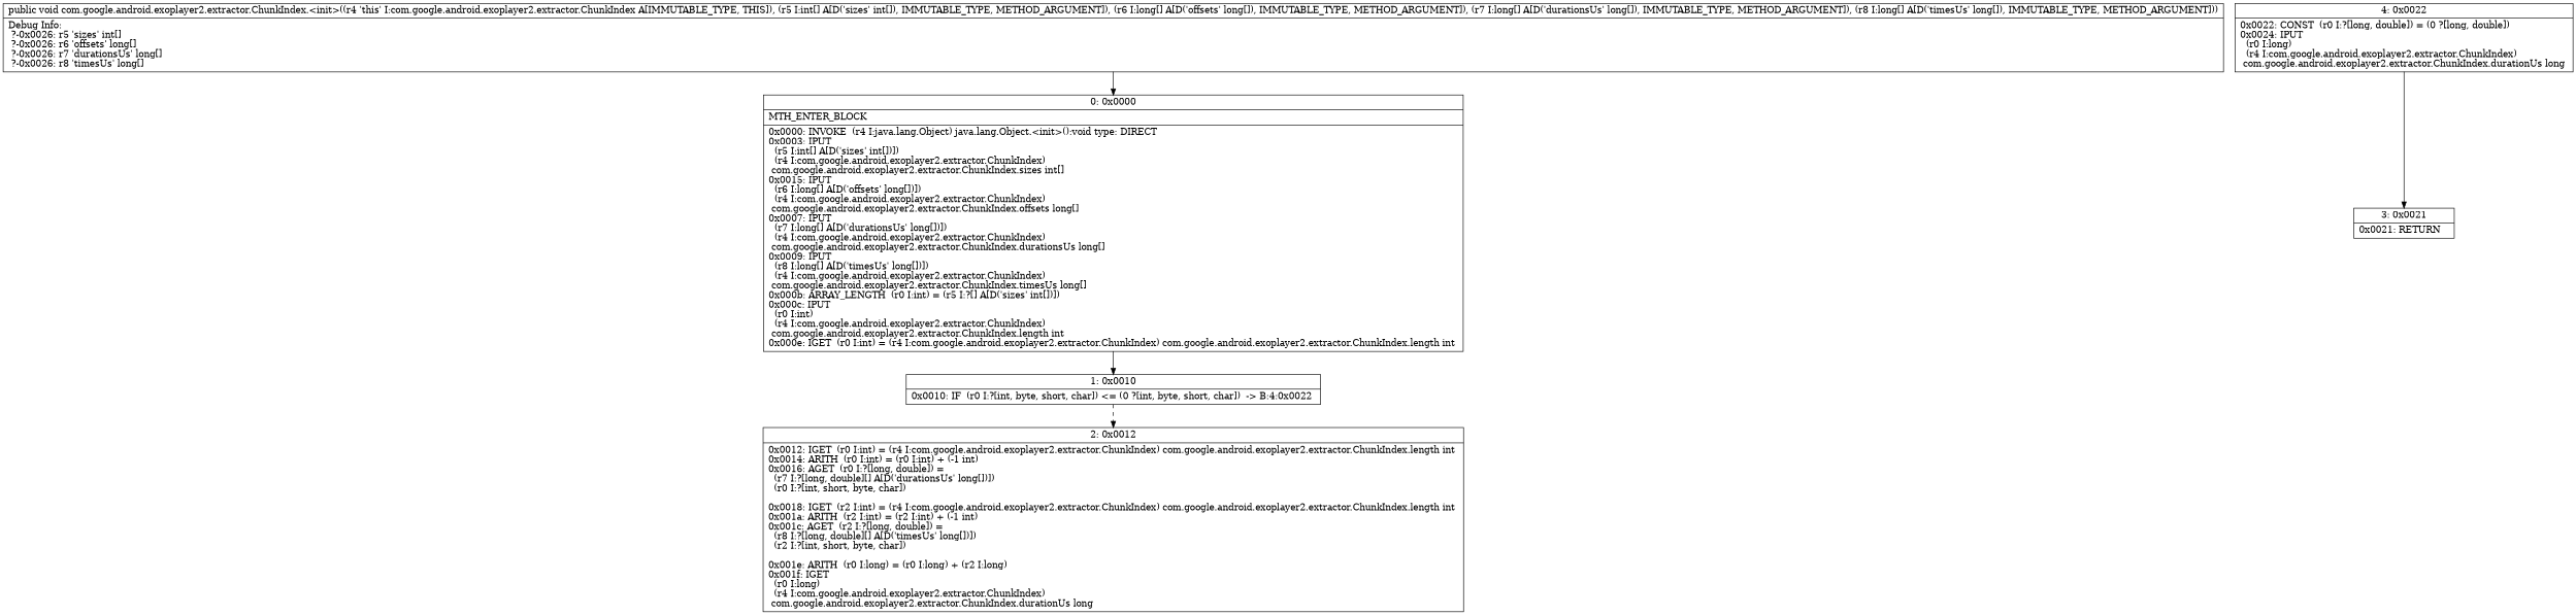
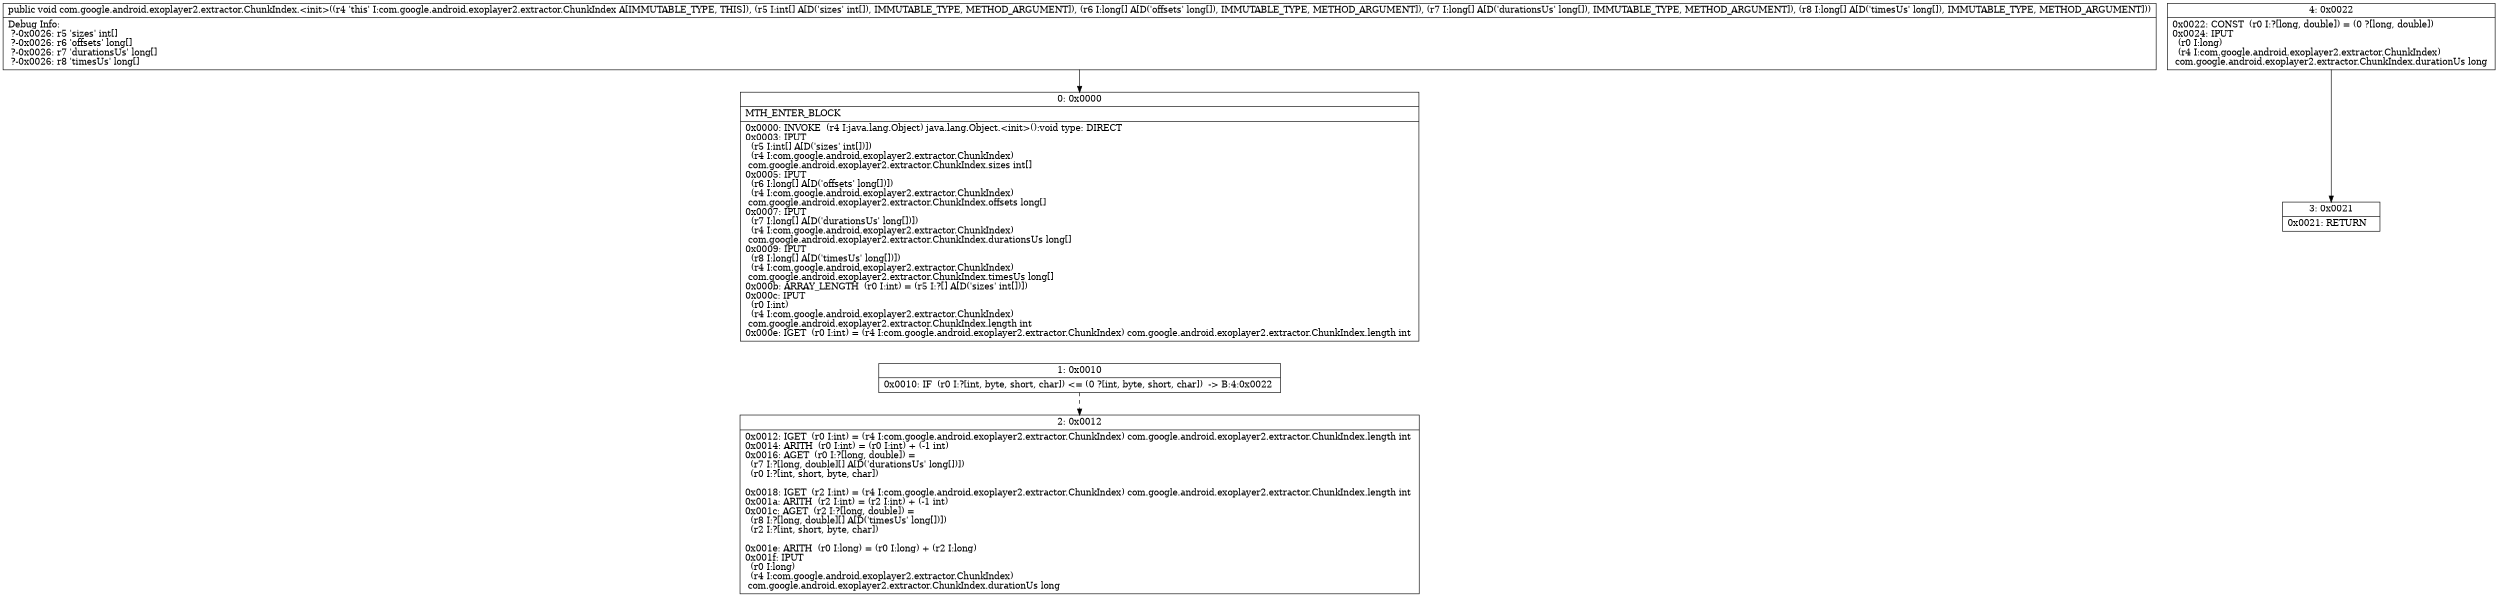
  digraph {
    node [shape=record]
-   n1 [label="{0\:\ 0x0000|MTH_ENTER_BLOCK\l|0x0000: INVOKE  (r4 I:java.lang.Object) java.lang.Object.\<init\>():void type: DIRECT \l0x0003: IPUT  \l  (r5 I:int[] A[D('sizes' int[])])\l  (r4 I:com.google.android.exoplayer2.extractor.ChunkIndex)\l com.google.android.exoplayer2.extractor.ChunkIndex.sizes int[] \l0x0015: IPUT  \l  (r6 I:long[] A[D('offsets' long[])])\l  (r4 I:com.google.android.exoplayer2.extractor.ChunkIndex)\l com.google.android.exoplayer2.extractor.ChunkIndex.offsets long[] \l0x0007: IPUT  \l  (r7 I:long[] A[D('durationsUs' long[])])\l  (r4 I:com.google.android.exoplayer2.extractor.ChunkIndex)\l com.google.android.exoplayer2.extractor.ChunkIndex.durationsUs long[] \l0x0009: IPUT  \l  (r8 I:long[] A[D('timesUs' long[])])\l  (r4 I:com.google.android.exoplayer2.extractor.ChunkIndex)\l com.google.android.exoplayer2.extractor.ChunkIndex.timesUs long[] \l0x000b: ARRAY_LENGTH  (r0 I:int) = (r5 I:?[] A[D('sizes' int[])]) \l0x000c: IPUT  \l  (r0 I:int)\l  (r4 I:com.google.android.exoplayer2.extractor.ChunkIndex)\l com.google.android.exoplayer2.extractor.ChunkIndex.length int \l0x000e: IGET  (r0 I:int) = (r4 I:com.google.android.exoplayer2.extractor.ChunkIndex) com.google.android.exoplayer2.extractor.ChunkIndex.length int \l}"]
+   n1 [label="{0\:\ 0x0000|MTH_ENTER_BLOCK\l|0x0000: INVOKE  (r4 I:java.lang.Object) java.lang.Object.\<init\>():void type: DIRECT \l0x0003: IPUT  \l  (r5 I:int[] A[D('sizes' int[])])\l  (r4 I:com.google.android.exoplayer2.extractor.ChunkIndex)\l com.google.android.exoplayer2.extractor.ChunkIndex.sizes int[] \l0x0005: IPUT  \l  (r6 I:long[] A[D('offsets' long[])])\l  (r4 I:com.google.android.exoplayer2.extractor.ChunkIndex)\l com.google.android.exoplayer2.extractor.ChunkIndex.offsets long[] \l0x0007: IPUT  \l  (r7 I:long[] A[D('durationsUs' long[])])\l  (r4 I:com.google.android.exoplayer2.extractor.ChunkIndex)\l com.google.android.exoplayer2.extractor.ChunkIndex.durationsUs long[] \l0x0009: IPUT  \l  (r8 I:long[] A[D('timesUs' long[])])\l  (r4 I:com.google.android.exoplayer2.extractor.ChunkIndex)\l com.google.android.exoplayer2.extractor.ChunkIndex.timesUs long[] \l0x000b: ARRAY_LENGTH  (r0 I:int) = (r5 I:?[] A[D('sizes' int[])]) \l0x000c: IPUT  \l  (r0 I:int)\l  (r4 I:com.google.android.exoplayer2.extractor.ChunkIndex)\l com.google.android.exoplayer2.extractor.ChunkIndex.length int \l0x000e: IGET  (r0 I:int) = (r4 I:com.google.android.exoplayer2.extractor.ChunkIndex) com.google.android.exoplayer2.extractor.ChunkIndex.length int \l}"]
    n2 [label="{1\:\ 0x0010|0x0010: IF  (r0 I:?[int, byte, short, char]) \<= (0 ?[int, byte, short, char])  \-\> B:4:0x0022 \l}"]
-   n3 [label="{2\:\ 0x0012|0x0012: IGET  (r0 I:int) = (r4 I:com.google.android.exoplayer2.extractor.ChunkIndex) com.google.android.exoplayer2.extractor.ChunkIndex.length int \l0x0014: ARITH  (r0 I:int) = (r0 I:int) + (\-1 int) \l0x0016: AGET  (r0 I:?[long, double]) = \l  (r7 I:?[long, double][] A[D('durationsUs' long[])])\l  (r0 I:?[int, short, byte, char])\l \l0x0018: IGET  (r2 I:int) = (r4 I:com.google.android.exoplayer2.extractor.ChunkIndex) com.google.android.exoplayer2.extractor.ChunkIndex.length int \l0x001a: ARITH  (r2 I:int) = (r2 I:int) + (\-1 int) \l0x001c: AGET  (r2 I:?[long, double]) = \l  (r8 I:?[long, double][] A[D('timesUs' long[])])\l  (r2 I:?[int, short, byte, char])\l \l0x001e: ARITH  (r0 I:long) = (r0 I:long) + (r2 I:long) \l0x001f: IGET  \l  (r0 I:long)\l  (r4 I:com.google.android.exoplayer2.extractor.ChunkIndex)\l com.google.android.exoplayer2.extractor.ChunkIndex.durationUs long \l}"]
+   n3 [label="{2\:\ 0x0012|0x0012: IGET  (r0 I:int) = (r4 I:com.google.android.exoplayer2.extractor.ChunkIndex) com.google.android.exoplayer2.extractor.ChunkIndex.length int \l0x0014: ARITH  (r0 I:int) = (r0 I:int) + (\-1 int) \l0x0016: AGET  (r0 I:?[long, double]) = \l  (r7 I:?[long, double][] A[D('durationsUs' long[])])\l  (r0 I:?[int, short, byte, char])\l \l0x0018: IGET  (r2 I:int) = (r4 I:com.google.android.exoplayer2.extractor.ChunkIndex) com.google.android.exoplayer2.extractor.ChunkIndex.length int \l0x001a: ARITH  (r2 I:int) = (r2 I:int) + (\-1 int) \l0x001c: AGET  (r2 I:?[long, double]) = \l  (r8 I:?[long, double][] A[D('timesUs' long[])])\l  (r2 I:?[int, short, byte, char])\l \l0x001e: ARITH  (r0 I:long) = (r0 I:long) + (r2 I:long) \l0x001f: IPUT  \l  (r0 I:long)\l  (r4 I:com.google.android.exoplayer2.extractor.ChunkIndex)\l com.google.android.exoplayer2.extractor.ChunkIndex.durationUs long \l}"]
    n4 [label="{4\:\ 0x0022|0x0022: CONST  (r0 I:?[long, double]) = (0 ?[long, double]) \l0x0024: IPUT  \l  (r0 I:long)\l  (r4 I:com.google.android.exoplayer2.extractor.ChunkIndex)\l com.google.android.exoplayer2.extractor.ChunkIndex.durationUs long \l}"]
    n5 [label="{3\:\ 0x0021|0x0021: RETURN   \l}"]
    n6 [label="{public void com.google.android.exoplayer2.extractor.ChunkIndex.\<init\>((r4 'this' I:com.google.android.exoplayer2.extractor.ChunkIndex A[IMMUTABLE_TYPE, THIS]), (r5 I:int[] A[D('sizes' int[]), IMMUTABLE_TYPE, METHOD_ARGUMENT]), (r6 I:long[] A[D('offsets' long[]), IMMUTABLE_TYPE, METHOD_ARGUMENT]), (r7 I:long[] A[D('durationsUs' long[]), IMMUTABLE_TYPE, METHOD_ARGUMENT]), (r8 I:long[] A[D('timesUs' long[]), IMMUTABLE_TYPE, METHOD_ARGUMENT]))  | Debug Info:\l  ?\-0x0026: r5 'sizes' int[]\l  ?\-0x0026: r6 'offsets' long[]\l  ?\-0x0026: r7 'durationsUs' long[]\l  ?\-0x0026: r8 'timesUs' long[]\l}"]
-   n1 -> n2
    n2 -> n3 [style=dashed]
    n4 -> n5
    n6 -> n1
  }
